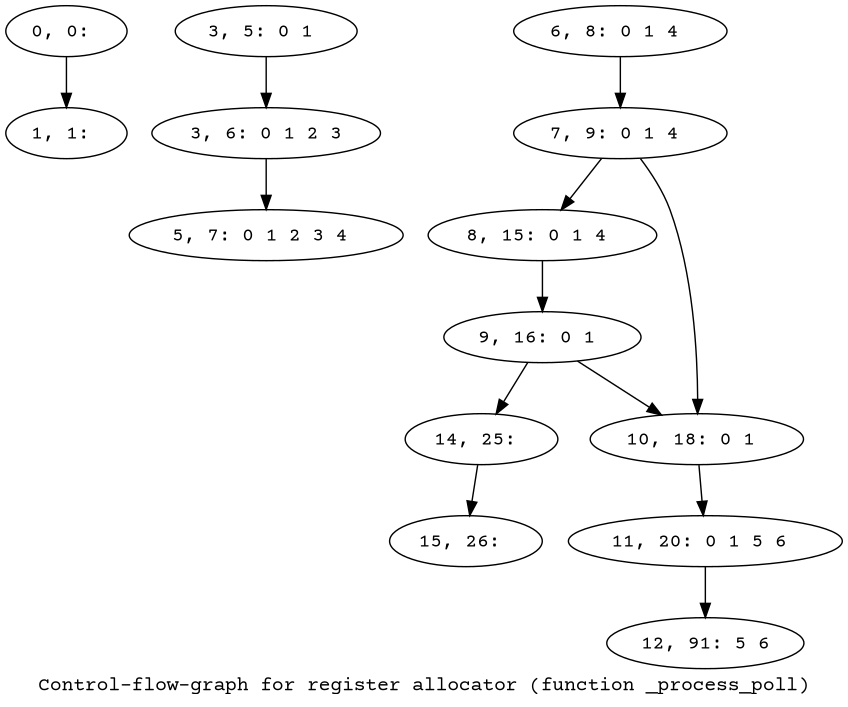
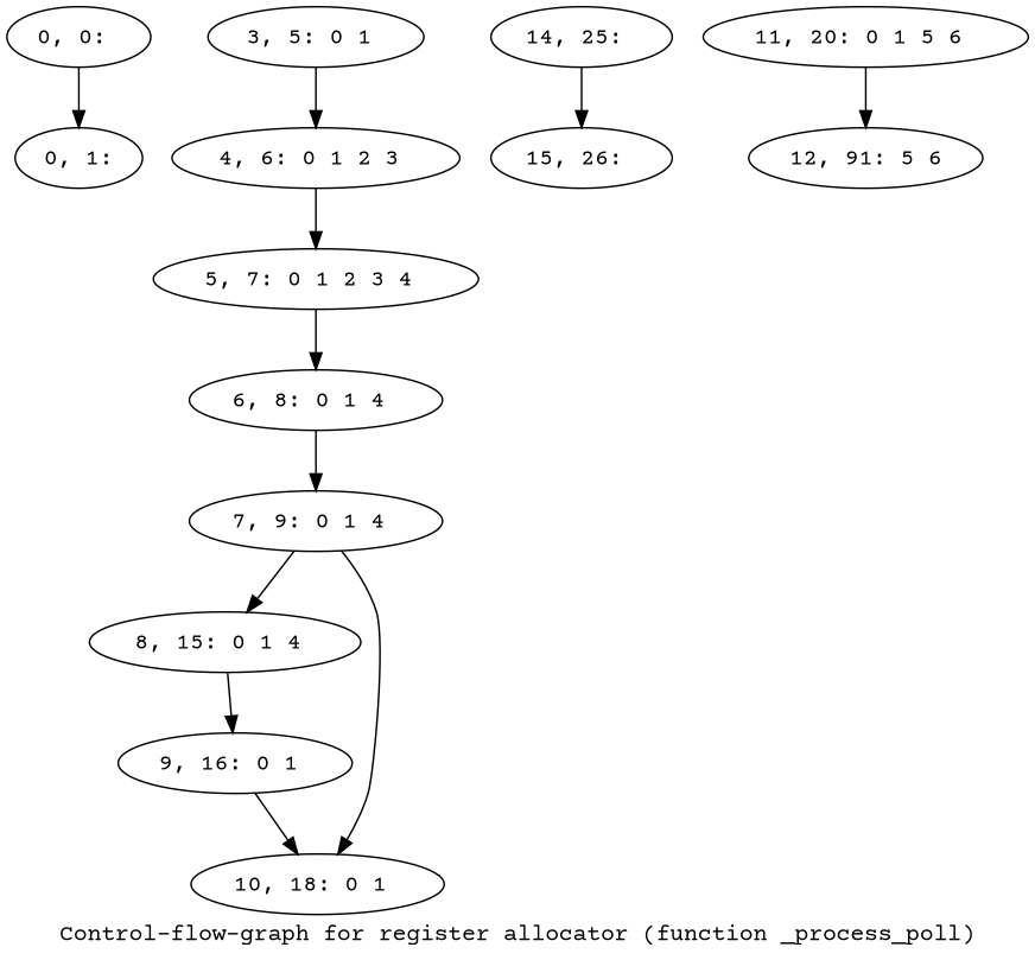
  digraph {
    fontname="Courier Prime"
    label="Control-flow-graph for register allocator (function _process_poll)"
    node [fontname="Courier Prime"]
    edge [fontname="Courier Prime"]
    n1 [label="0, 0: "]
-   n2 [label="1, 1: "]
+   n2 [label="0, 1:"]
    n3 [label="3, 5: 0 1 "]
-   n4 [label="3, 6: 0 1 2 3"]
+   n4 [label="4, 6: 0 1 2 3 "]
    n5 [label="14, 25: "]
    n6 [label="15, 26: "]
    n7 [label="5, 7: 0 1 2 3 4 "]
    n8 [label="6, 8: 0 1 4 "]
    n9 [label="7, 9: 0 1 4 "]
    n10 [label="8, 15: 0 1 4 "]
    n11 [label="10, 18: 0 1 "]
    n12 [label="9, 16: 0 1 "]
    n13 [label="11, 20: 0 1 5 6 "]
    n14 [label="12, 91: 5 6"]
    n1 -> n2
    n3 -> n4
    n4 -> n7
    n5 -> n6
+   n7 -> n8
    n8 -> n9
    n9 -> n10
    n9 -> n11
    n10 -> n12
-   n11 -> n13
-   n12 -> n5
    n12 -> n11
    n13 -> n14
  }
